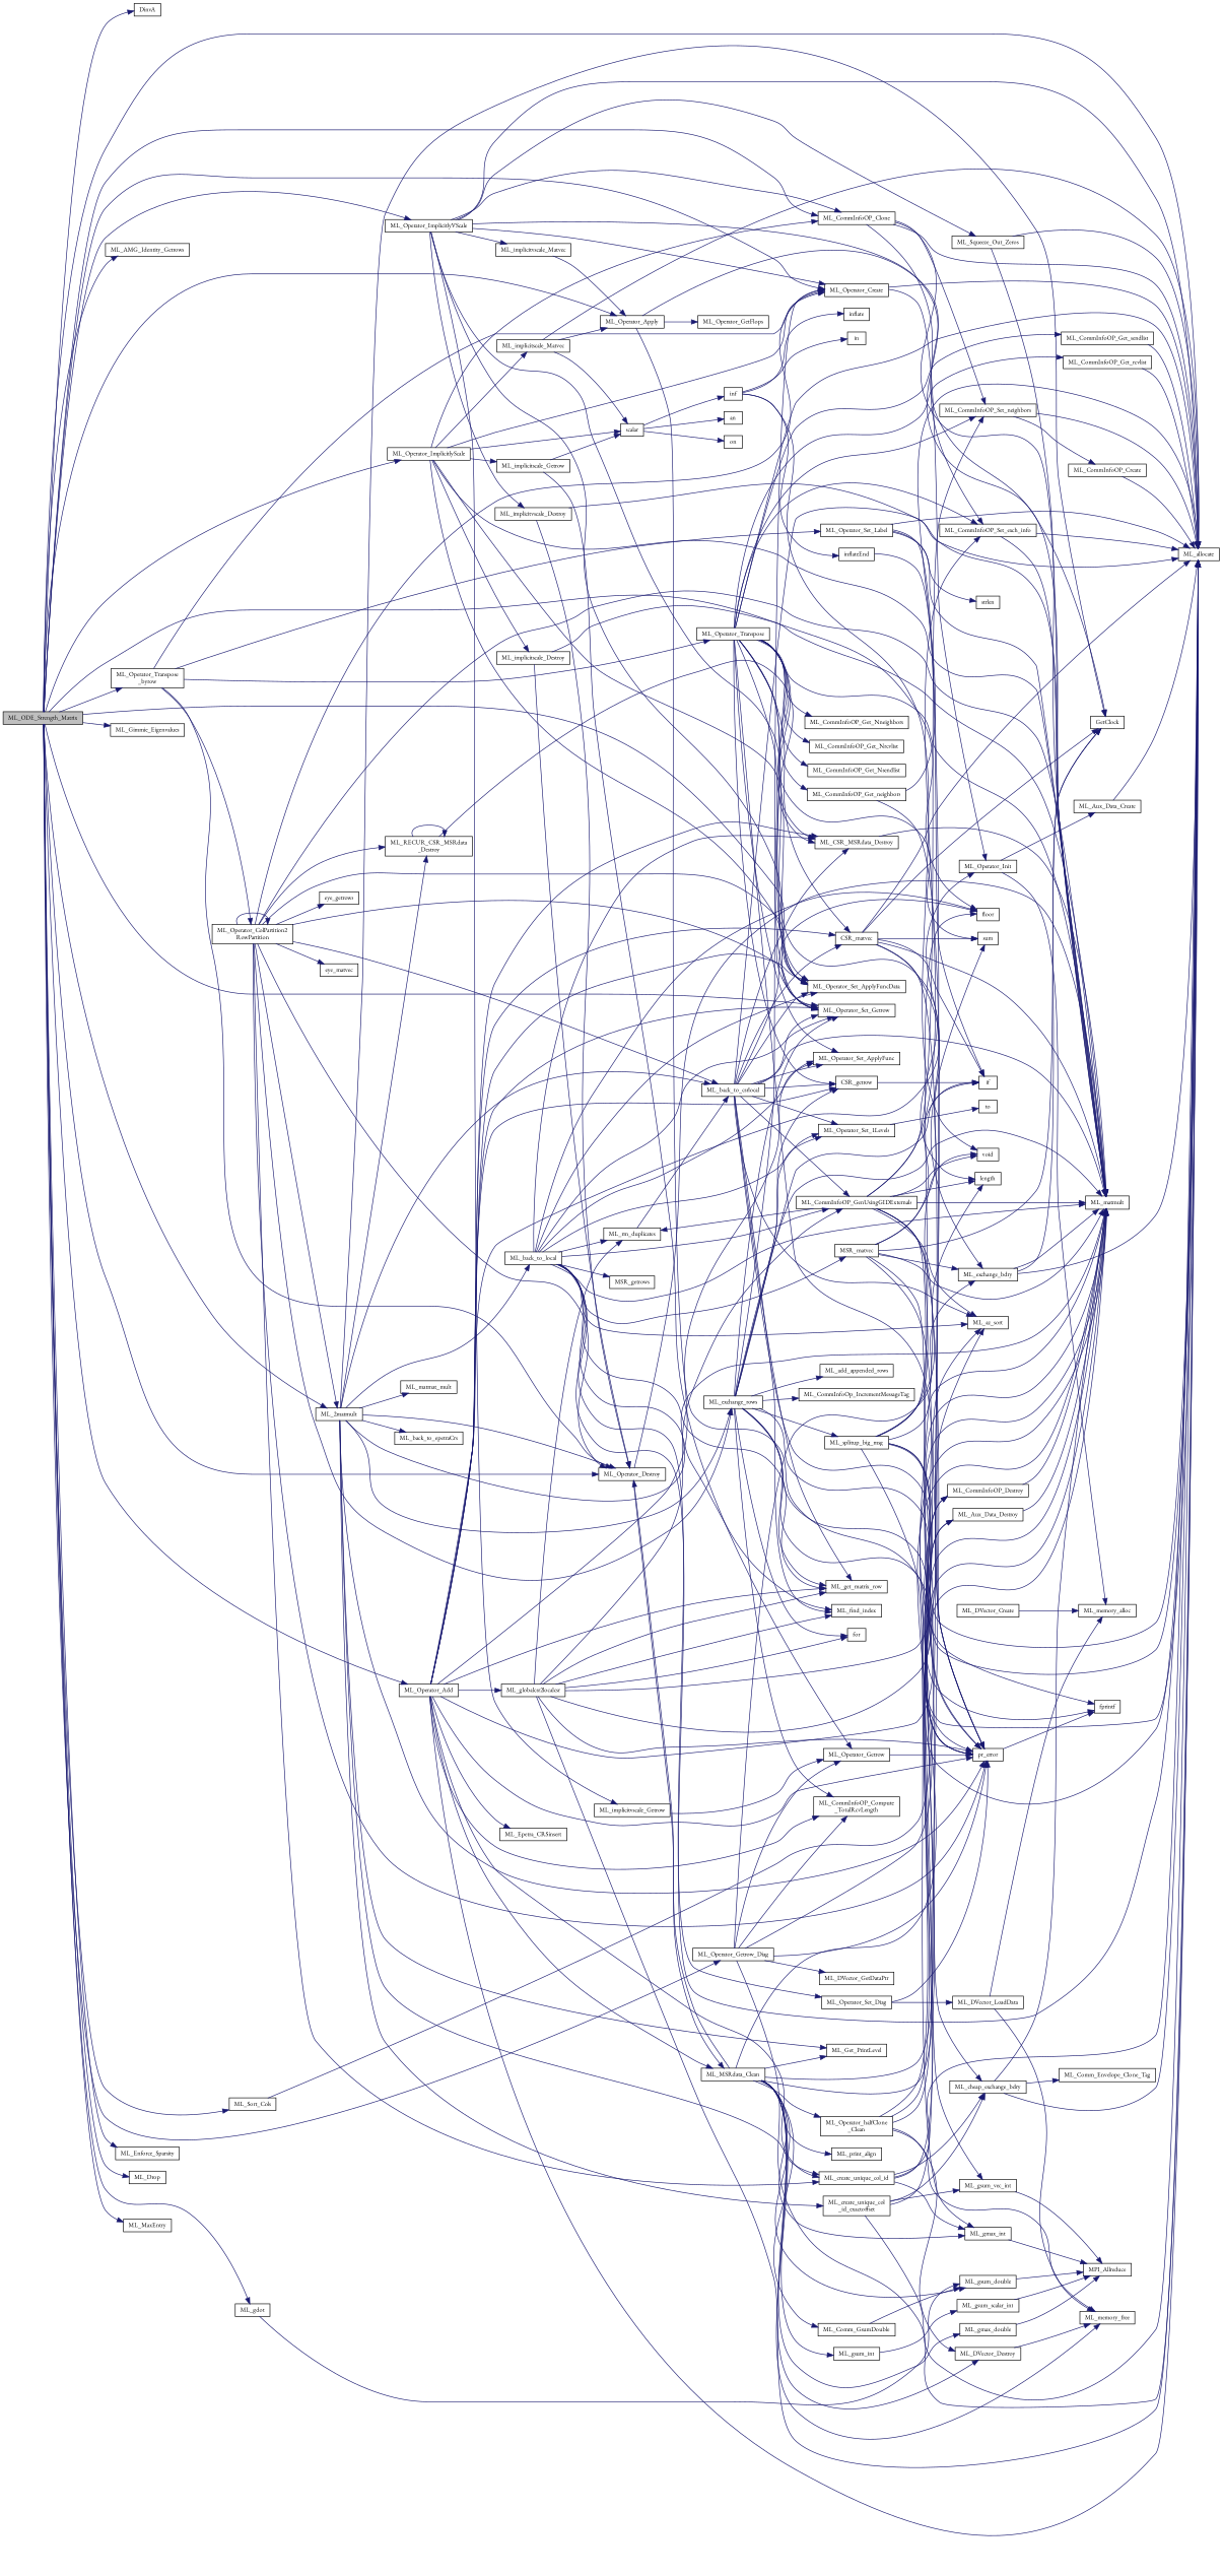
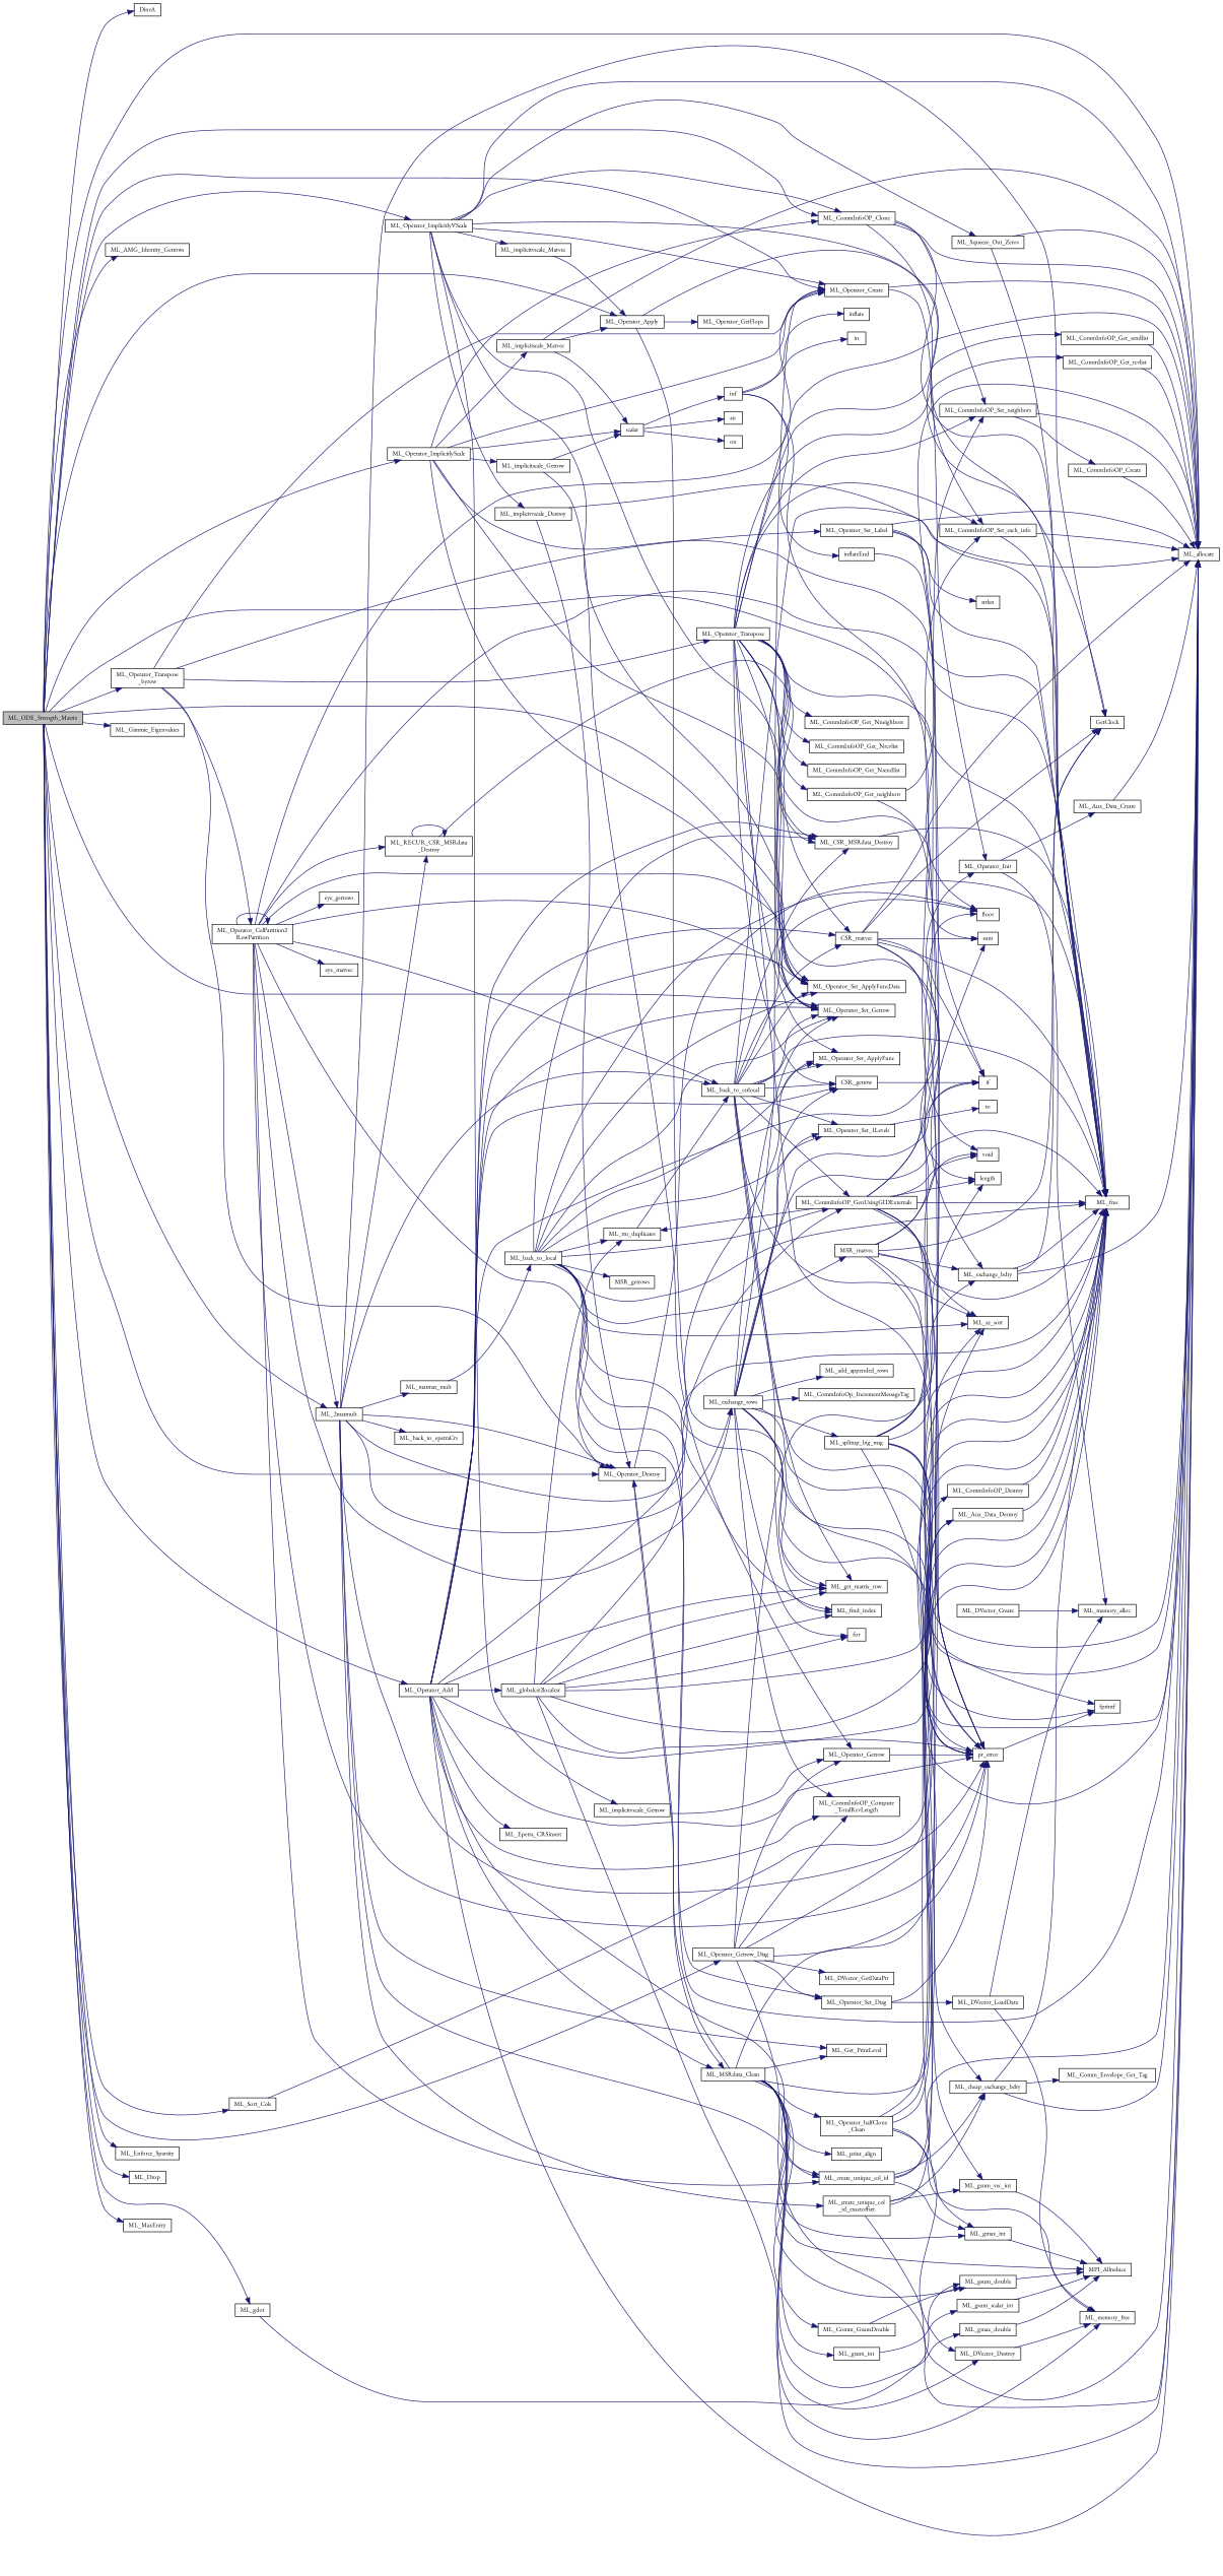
  digraph {
    fontname="EB Garamond"
    rankdir=LR
    node [color=black fillcolor=white fontname="EB Garamond" fontsize=10 shape=record style=filled]
    edge [color=midnightblue fontname="EB Garamond" fontsize=10 labelfontname=Helvetica labelfontsize=10 style=solid]
    n1 [fillcolor=grey75 fontcolor=black height=0.2 label=ML_ODE_Strength_Matrix width=0.4]
    n2 [height=0.2 label=DinvA width=0.4]
    n3 [height=0.2 label=ML_allocate width=0.4]
    n4 [height=0.2 label=ML_Operator_Create width=0.4]
    n5 [height=0.2 label=ML_Operator_Set_ApplyFuncData width=0.4]
    n6 [height=0.2 label=ML_Operator_Set_Getrow width=0.4]
    n7 [height=0.2 label=ML_AMG_Identity_Getrows width=0.4]
    n8 [height=0.2 label=ML_CommInfoOP_Clone width=0.4]
    n9 [height=0.2 label=ML_Operator_Getrow_Diag width=0.4]
    n10 [height=0.2 label=ML_Operator_ImplicitlyVScale width=0.4]
    n11 [height=0.2 label=ML_Operator_Apply width=0.4]
    n12 [height=0.2 label=ML_Operator_Destroy width=0.4]
    n13 [height=0.2 label=ML_Gimmie_Eigenvalues width=0.4]
    n14 [height=0.2 label=ML_Operator_ImplicitlyScale width=0.4]
    n15 [height=0.2 label=ML_Operator_Add width=0.4]
    n16 [height=0.2 label=ML_2matmult width=0.4]
    n17 [height=0.2 label=floor width=0.4]
    n18 [height=0.2 label="ML_Operator_Transpose\l_byrow" width=0.4]
    n19 [height=0.2 label=ML_Sort_Cols width=0.4]
    n20 [height=0.2 label=ML_Enforce_Sparsity width=0.4]
    n21 [height=0.2 label=ML_Drop width=0.4]
    n22 [height=0.2 label=ML_gdot width=0.4]
    n23 [height=0.2 label=ML_MaxEntry width=0.4]
    n24 [height=0.2 label=ML_Operator_Init width=0.4]
-   n25 [height=0.2 label=ML_matmult width=0.4]
+   n25 [height=0.2 label=ML_free width=0.4]
    n26 [height=0.2 label=ML_CommInfoOP_Set_neighbors width=0.4]
    n27 [height=0.2 label=ML_CommInfoOP_Set_exch_info width=0.4]
    n28 [height=0.2 label=pr_error width=0.4]
    n29 [height=0.2 label="ML_CommInfoOP_Compute\l_TotalRcvLength" width=0.4]
    n30 [height=0.2 label=ML_Operator_Getrow width=0.4]
    n31 [height=0.2 label=ML_exchange_bdry width=0.4]
    n32 [height=0.2 label=ML_Operator_Set_Diag width=0.4]
    n33 [height=0.2 label=ML_DVector_GetDataPtr width=0.4]
    n34 [height=0.2 label=ML_Squeeze_Out_Zeros width=0.4]
    n35 [height=0.2 label=ML_implicitvscale_Matvec width=0.4]
    n36 [height=0.2 label=ML_implicitvscale_Getrow width=0.4]
    n37 [height=0.2 label=ML_implicitvscale_Destroy width=0.4]
    n38 [height=0.2 label=GetClock width=0.4]
    n39 [height=0.2 label=ML_Operator_GetFlops width=0.4]
    n40 [height=0.2 label=ML_MSRdata_Clean width=0.4]
    n41 [height=0.2 label=scalar width=0.4]
    n42 [height=0.2 label=ML_implicitscale_Matvec width=0.4]
    n43 [height=0.2 label=ML_implicitscale_Getrow width=0.4]
-   n44 [height=0.2 label=ML_implicitscale_Destroy width=0.4]
    n45 [height=0.2 label=ML_create_unique_col_id width=0.4]
    n46 [height=0.2 label=ML_get_matrix_row width=0.4]
    n47 [height=0.2 label=ML_Epetra_CRSinsert width=0.4]
    n48 [height=0.2 label=CSR_getrow width=0.4]
    n49 [height=0.2 label=ML_Operator_Set_ApplyFunc width=0.4]
    n50 [height=0.2 label=CSR_matvec width=0.4]
    n51 [height=0.2 label=ML_globalcsr2localcsr width=0.4]
    n52 [height=0.2 label=ML_CSR_MSRdata_Destroy width=0.4]
    n53 [height=0.2 label=ML_Get_PrintLevel width=0.4]
    n54 [height=0.2 label="ML_create_unique_col\l_id_exactoffset" width=0.4]
    n55 [height=0.2 label=ML_exchange_rows width=0.4]
    n56 [height=0.2 label=ML_matmat_mult width=0.4]
    n57 [height=0.2 label="ML_RECUR_CSR_MSRdata\l_Destroy" width=0.4]
    n58 [height=0.2 label=ML_back_to_csrlocal width=0.4]
    n59 [height=0.2 label=ML_back_to_local width=0.4]
    n60 [height=0.2 label=ML_back_to_epetraCrs width=0.4]
    n61 [height=0.2 label=ML_Operator_Transpose width=0.4]
    n62 [height=0.2 label=ML_Operator_Set_Label width=0.4]
    n63 [height=0.2 label="ML_Operator_ColPartition2\lRowPartition" width=0.4]
    n64 [height=0.2 label=ML_az_sort width=0.4]
    n65 [height=0.2 label=ML_gsum_double width=0.4]
    n66 [height=0.2 label=ML_memory_alloc width=0.4]
    n67 [height=0.2 label=ML_Aux_Data_Create width=0.4]
    n68 [height=0.2 label=ML_CommInfoOP_Create width=0.4]
    n69 [height=0.2 label=fprintf width=0.4]
    n70 [height=0.2 label=ML_DVector_LoadData width=0.4]
-   n71 [height=0.2 label=ML_Comm_Envelope_Clone_Tag width=0.4]
+   n71 [height=0.2 label=ML_Comm_Envelope_Get_Tag width=0.4]
    n72 [height=0.2 label=ML_DVector_Create width=0.4]
    n73 [height=0.2 label=ML_memory_free width=0.4]
    n74 [height=0.2 label=ML_gsum_int width=0.4]
    n75 [height=0.2 label=ML_Comm_GsumDouble width=0.4]
    n76 [height=0.2 label=ML_gmax_double width=0.4]
    n77 [height=0.2 label=ML_gmax_int width=0.4]
    n78 [height=0.2 label=ML_print_align width=0.4]
    n79 [height=0.2 label="ML_Operator_halfClone\l_Clean" width=0.4]
    n80 [height=0.2 label=ML_DVector_Destroy width=0.4]
    n81 [height=0.2 label=ML_CommInfoOP_Destroy width=0.4]
    n82 [height=0.2 label=ML_Aux_Data_Destroy width=0.4]
    n83 [height=0.2 label=ML_gsum_scalar_int width=0.4]
    n84 [height=0.2 label=MPI_Allreduce width=0.4]
    n85 [height=0.2 label=inf width=0.4]
    n86 [height=0.2 label=an width=0.4]
    n87 [height=0.2 label=on width=0.4]
    n88 [height=0.2 label=in width=0.4]
    n89 [height=0.2 label=void width=0.4]
    n90 [height=0.2 label=inflateEnd width=0.4]
    n91 [height=0.2 label=inflate width=0.4]
    n92 [height=0.2 label=if width=0.4]
    n93 [height=0.2 label=ML_cheap_exchange_bdry width=0.4]
    n94 [height=0.2 label=sum width=0.4]
    n95 [height=0.2 label=ML_rm_duplicates width=0.4]
    n96 [height=0.2 label=for width=0.4]
    n97 [height=0.2 label=ML_find_index width=0.4]
    n98 [height=0.2 label=ML_CommInfoOP_GenUsingGIDExternals width=0.4]
    n99 [height=0.2 label=length width=0.4]
    n100 [height=0.2 label=ML_gsum_vec_int width=0.4]
    n101 [height=0.2 label=ML_CommInfoOp_IncrementMessageTag width=0.4]
    n102 [height=0.2 label=ML_splitup_big_msg width=0.4]
    n103 [height=0.2 label=ML_Operator_Set_1Levels width=0.4]
    n104 [height=0.2 label=ML_add_appended_rows width=0.4]
    n105 [height=0.2 label=MSR_getrows width=0.4]
    n106 [height=0.2 label=MSR_matvec width=0.4]
    n107 [height=0.2 label=to width=0.4]
    n108 [height=0.2 label=ML_CommInfoOP_Get_Nneighbors width=0.4]
    n109 [height=0.2 label=ML_CommInfoOP_Get_neighbors width=0.4]
    n110 [height=0.2 label=ML_CommInfoOP_Get_Nrcvlist width=0.4]
    n111 [height=0.2 label=ML_CommInfoOP_Get_Nsendlist width=0.4]
    n112 [height=0.2 label=ML_CommInfoOP_Get_sendlist width=0.4]
    n113 [height=0.2 label=ML_CommInfoOP_Get_rcvlist width=0.4]
    n114 [height=0.2 label=strlen width=0.4]
    n115 [height=0.2 label=eye_matvec width=0.4]
    n116 [height=0.2 label=eye_getrows width=0.4]
    n1 -> n2
    n1 -> n3
    n1 -> n4
    n1 -> n5
    n1 -> n6
    n1 -> n7
    n1 -> n8
    n1 -> n9
    n1 -> n10
    n1 -> n11
    n1 -> n12
    n1 -> n13
    n1 -> n14
    n1 -> n15
    n1 -> n16
    n1 -> n17
    n1 -> n18
    n1 -> n19
    n1 -> n20
    n1 -> n21
    n1 -> n22
    n1 -> n23
    n4 -> n3
    n4 -> n24
    n8 -> n3
    n8 -> n25
    n8 -> n26
    n8 -> n27
    n9 -> n3
    n9 -> n25
    n9 -> n28
    n9 -> n29
    n9 -> n30
    n9 -> n31
+   n9 -> n32
    n9 -> n33
    n10 -> n3
    n10 -> n4
    n10 -> n5
    n10 -> n6
    n10 -> n8
    n10 -> n25
    n10 -> n34
    n10 -> n35
    n10 -> n36
    n10 -> n37
    n11 -> n28
    n11 -> n38
    n11 -> n39
    n12 -> n25
    n12 -> n40
    n14 -> n4
    n14 -> n5
    n14 -> n6
    n14 -> n8
    n14 -> n25
    n14 -> n41
    n14 -> n42
    n14 -> n43
-   n14 -> n44
    n15 -> n3
    n15 -> n5
    n15 -> n6
    n15 -> n24
    n15 -> n25
    n15 -> n28
    n15 -> n29
    n15 -> n40
    n15 -> n45
    n15 -> n46
    n15 -> n47
    n15 -> n48
    n15 -> n49
    n15 -> n50
    n15 -> n51
    n15 -> n52
    n16 -> n12
    n16 -> n25
    n16 -> n28
    n16 -> n38
    n16 -> n45
    n16 -> n53
    n16 -> n54
    n16 -> n55
    n16 -> n56
    n16 -> n57
    n16 -> n58
-   n16 -> n59
+   n56 -> n59
    n16 -> n60
    n18 -> n4
    n18 -> n12
    n18 -> n61
    n18 -> n62
    n18 -> n63
    n19 -> n64
    n22 -> n65
    n24 -> n66
    n24 -> n67
    n26 -> n3
    n26 -> n68
    n27 -> n3
    n27 -> n25
    n28 -> n69
    n30 -> n28
    n31 -> n3
    n31 -> n25
    n31 -> n38
    n32 -> n28
    n32 -> n70
    n34 -> n3
    n34 -> n25
    n35 -> n11
    n36 -> n30
    n37 -> n12
    n37 -> n25
    n40 -> n12
    n40 -> n25
    n40 -> n53
    n40 -> n65
    n40 -> n73
    n40 -> n74
    n40 -> n75
    n40 -> n76
    n40 -> n77
    n40 -> n78
    n40 -> n79
    n40 -> n80
-   n40 -> n81
+   n40 -> n84
    n40 -> n82
    n41 -> n85
    n41 -> n86
    n41 -> n87
    n42 -> n3
    n42 -> n11
    n42 -> n41
    n43 -> n30
    n43 -> n41
-   n44 -> n12
-   n44 -> n25
    n45 -> n3
    n45 -> n25
    n45 -> n77
    n45 -> n93
    n48 -> n92
    n50 -> n3
    n50 -> n25
    n50 -> n28
    n50 -> n31
    n50 -> n38
    n50 -> n92
    n50 -> n94
    n51 -> n3
    n51 -> n25
    n51 -> n28
    n51 -> n46
    n51 -> n64
    n51 -> n95
    n51 -> n96
    n51 -> n97
    n51 -> n98
    n52 -> n25
    n54 -> n3
    n54 -> n25
    n54 -> n93
    n54 -> n100
    n55 -> n3
    n55 -> n4
    n55 -> n6
    n55 -> n25
    n55 -> n28
    n55 -> n29
    n55 -> n46
    n55 -> n48
    n55 -> n92
    n55 -> n93
    n55 -> n96
    n55 -> n101
    n55 -> n102
    n55 -> n103
    n55 -> n104
    n57 -> n52
    n57 -> n57
    n58 -> n3
    n58 -> n5
    n58 -> n6
    n58 -> n17
    n58 -> n25
    n58 -> n28
    n58 -> n46
    n58 -> n48
    n58 -> n49
    n58 -> n50
    n58 -> n52
    n58 -> n64
    n58 -> n97
    n58 -> n98
    n58 -> n103
    n59 -> n3
    n59 -> n5
    n59 -> n6
    n59 -> n17
    n59 -> n25
    n59 -> n32
    n59 -> n46
    n59 -> n49
    n59 -> n52
    n59 -> n64
    n59 -> n95
    n59 -> n97
    n59 -> n98
    n59 -> n103
    n59 -> n105
    n59 -> n106
    n61 -> n3
    n61 -> n5
    n61 -> n6
    n61 -> n25
    n61 -> n26
    n61 -> n27
    n61 -> n28
    n61 -> n48
    n61 -> n49
    n61 -> n50
    n61 -> n52
    n61 -> n94
    n61 -> n99
    n61 -> n108
    n61 -> n109
    n61 -> n110
    n61 -> n111
    n61 -> n112
    n61 -> n113
    n62 -> n3
    n62 -> n25
    n62 -> n28
    n62 -> n114
    n63 -> n4
    n63 -> n5
    n63 -> n6
    n63 -> n12
    n63 -> n16
    n63 -> n25
    n63 -> n28
    n63 -> n45
    n63 -> n55
    n63 -> n57
    n63 -> n58
    n63 -> n63
    n63 -> n115
    n63 -> n116
    n65 -> n84
    n67 -> n3
    n68 -> n3
    n70 -> n66
    n70 -> n73
    n72 -> n66
    n74 -> n83
    n75 -> n65
    n76 -> n84
    n77 -> n84
    n79 -> n25
    n79 -> n73
    n79 -> n80
    n79 -> n81
    n79 -> n82
    n80 -> n73
    n81 -> n25
    n82 -> n25
    n83 -> n84
    n85 -> n88
    n85 -> n89
    n85 -> n90
    n85 -> n91
    n90 -> n92
    n93 -> n3
    n93 -> n25
    n93 -> n71
    n95 -> n58
    n98 -> n3
    n98 -> n25
    n98 -> n26
    n98 -> n27
    n98 -> n64
    n98 -> n69
    n98 -> n89
    n98 -> n95
    n98 -> n99
    n98 -> n100
    n100 -> n84
    n102 -> n3
    n102 -> n17
    n102 -> n25
    n102 -> n28
    n102 -> n69
    n102 -> n77
    n102 -> n89
    n102 -> n99
    n103 -> n107
    n106 -> n3
    n106 -> n25
    n106 -> n28
    n106 -> n31
    n106 -> n38
    n106 -> n92
    n106 -> n94
    n109 -> n3
    n109 -> n28
    n112 -> n3
    n113 -> n3
  }
